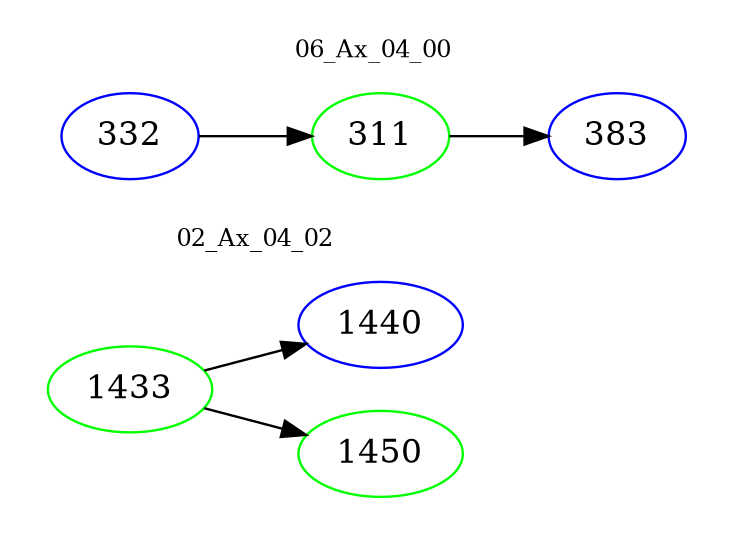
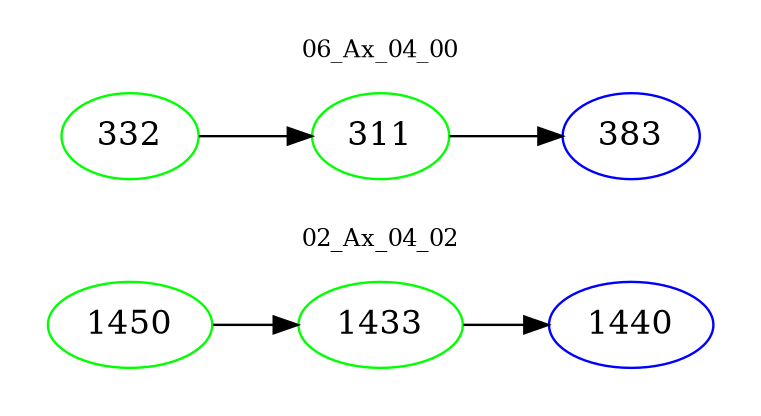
  digraph {
    rankdir=LR
    node [color=green]
    edge [color=black]
    n1 [label=1450]
    n2 [label=1433]
    n3 [color=blue label=1440]
-   n4 [color=blue label=332]
+   n4 [label=332]
    n5 [label=311]
    n6 [color=blue label=383]
    subgraph cluster_1 {
      color=white
      fontsize=10
      label="02_Ax_04_02"
      n1
      n2
      n3
    }
    subgraph cluster_2 {
      color=white
      fontsize=10
      label="06_Ax_04_00"
      n4
      n5
      n6
    }
-   n2 -> n1
+   n1 -> n2
    n2 -> n3
    n4 -> n5
    n5 -> n6
  }
